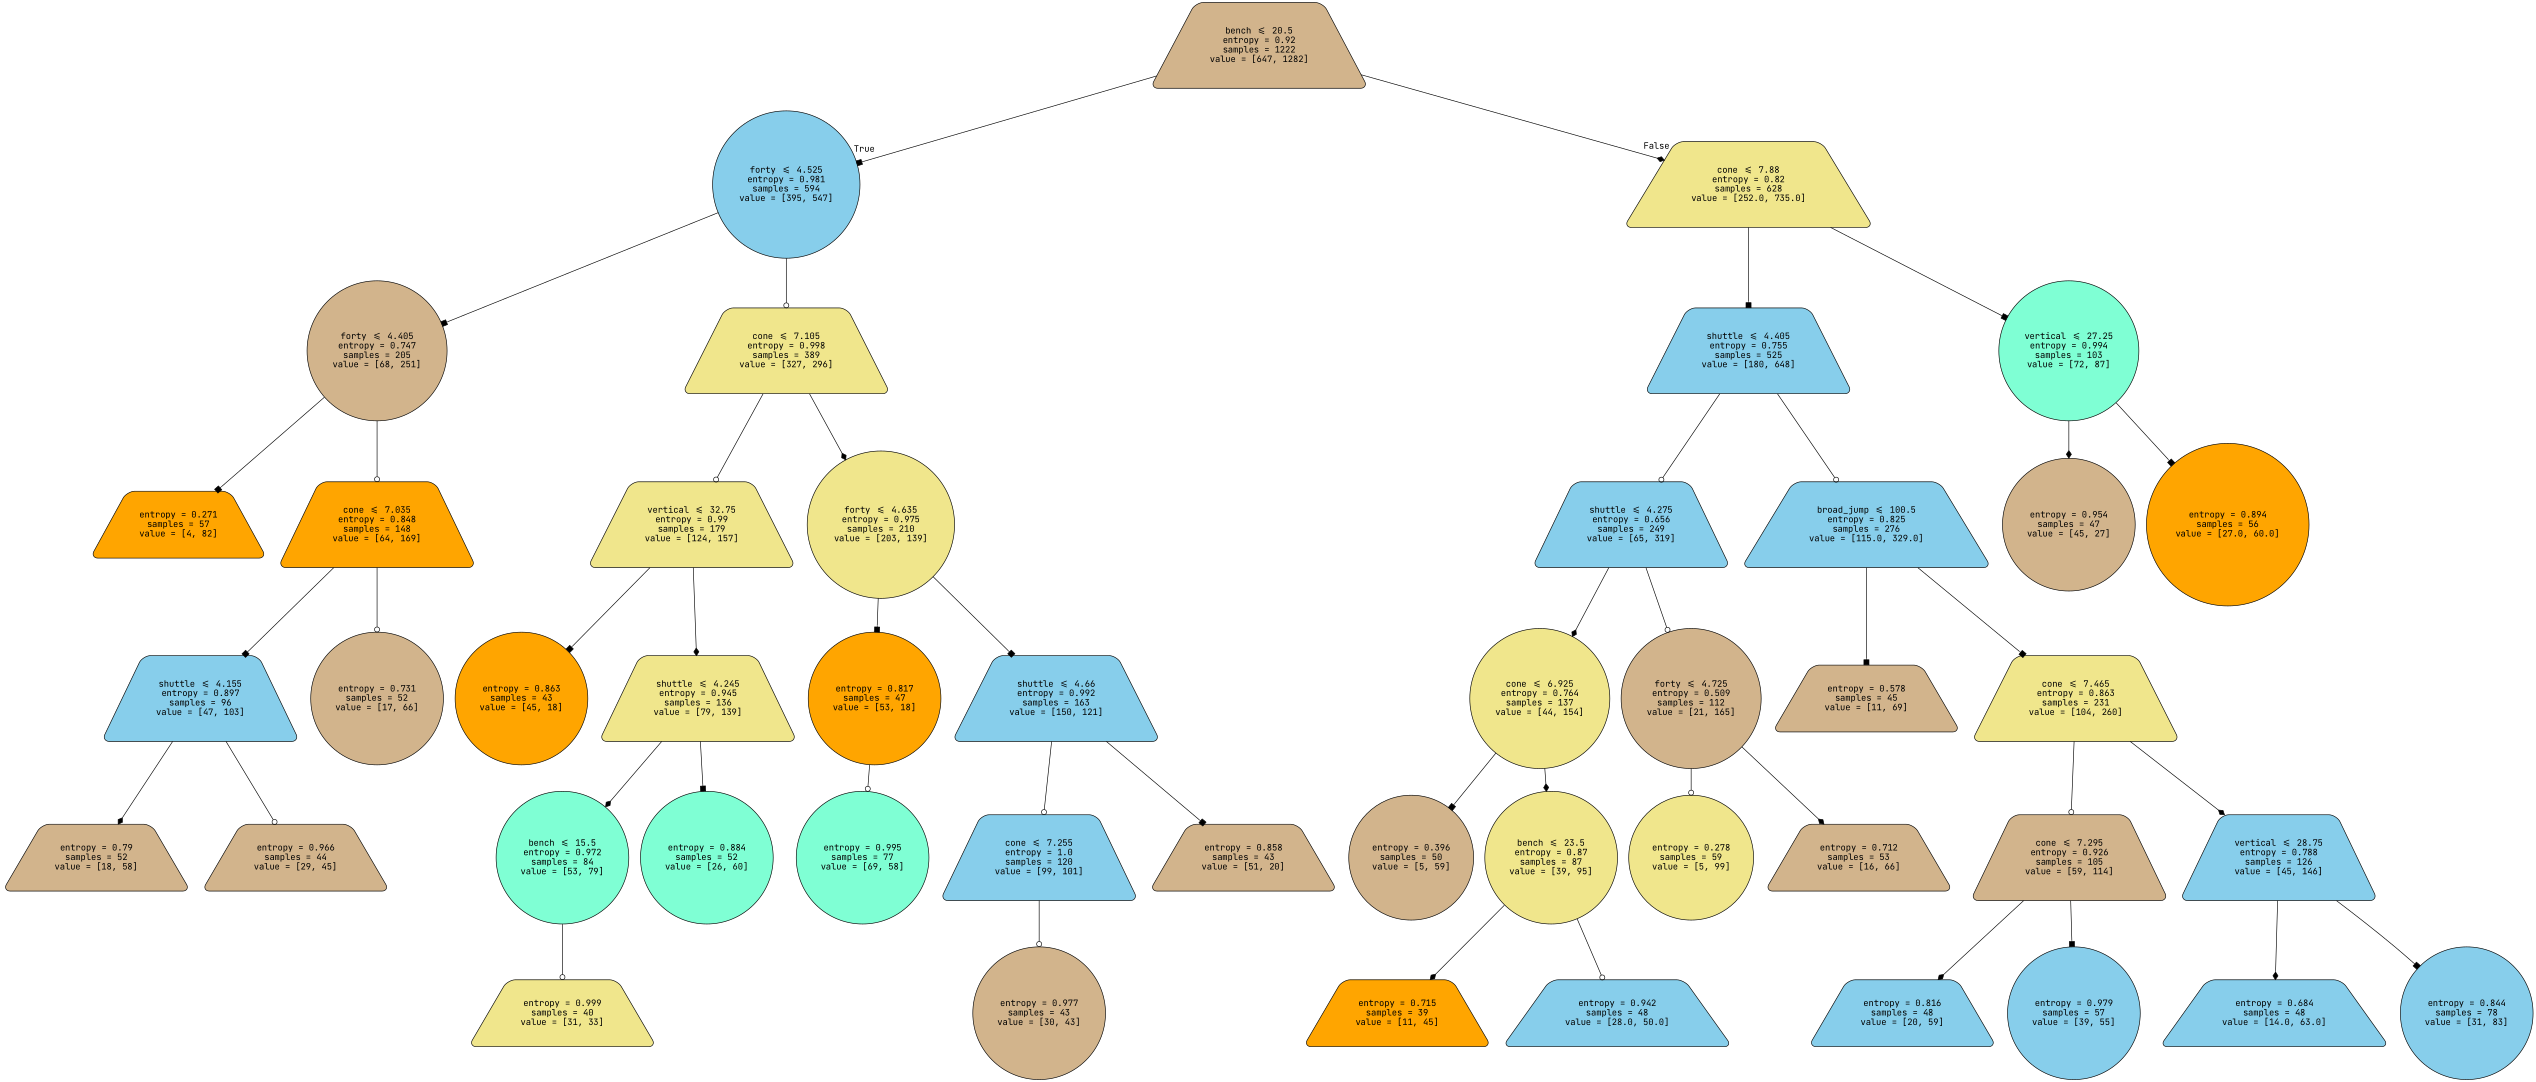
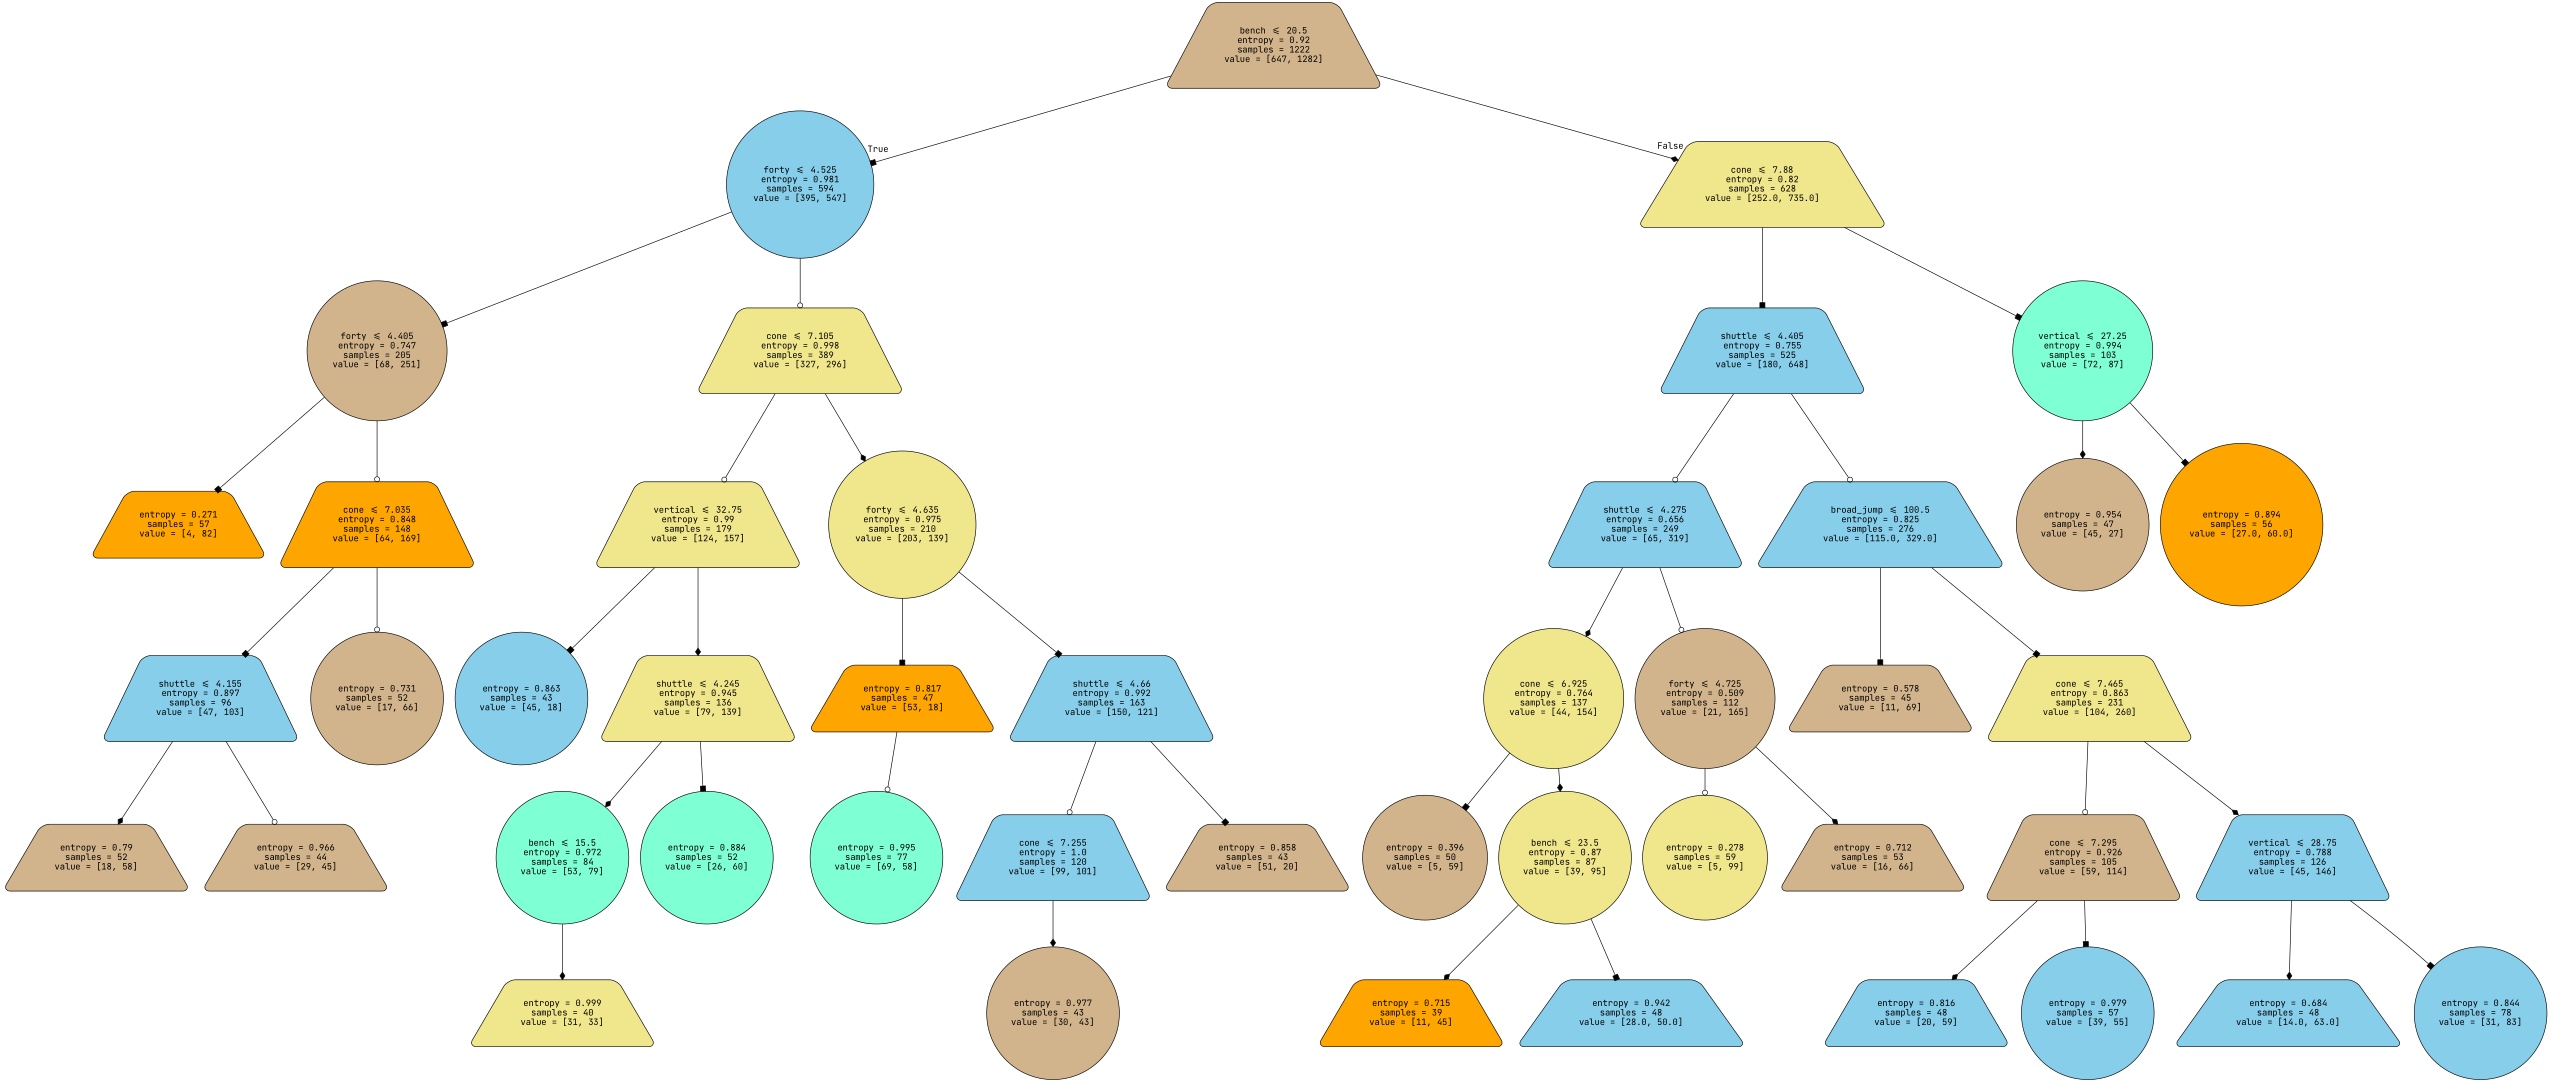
  digraph {
    fontname="JetBrains Mono"
    node [color=black fillcolor=skyblue fontname="JetBrains Mono" shape=trapezium style="filled, rounded"]
    edge [arrowhead=box fontname="JetBrains Mono"]
    n1 [fillcolor=tan label="bench <= 20.5\nentropy = 0.92\nsamples = 1222\nvalue = [647, 1282]"]
    n2 [label="forty <= 4.525\nentropy = 0.981\nsamples = 594\nvalue = [395, 547]" shape=circle]
    n3 [fillcolor=khaki label="cone <= 7.88\nentropy = 0.82\nsamples = 628\nvalue = [252.0, 735.0]"]
    n4 [fillcolor=tan label="forty <= 4.405\nentropy = 0.747\nsamples = 205\nvalue = [68, 251]" shape=circle]
    n5 [fillcolor=khaki label="cone <= 7.105\nentropy = 0.998\nsamples = 389\nvalue = [327, 296]"]
    n6 [label="shuttle <= 4.405\nentropy = 0.755\nsamples = 525\nvalue = [180, 648]"]
    n7 [fillcolor=aquamarine label="vertical <= 27.25\nentropy = 0.994\nsamples = 103\nvalue = [72, 87]" shape=circle]
    n8 [fillcolor=orange label="entropy = 0.271\nsamples = 57\nvalue = [4, 82]"]
    n9 [fillcolor=orange label="cone <= 7.035\nentropy = 0.848\nsamples = 148\nvalue = [64, 169]"]
    n10 [fillcolor=khaki label="vertical <= 32.75\nentropy = 0.99\nsamples = 179\nvalue = [124, 157]"]
    n11 [fillcolor=khaki label="forty <= 4.635\nentropy = 0.975\nsamples = 210\nvalue = [203, 139]" shape=circle]
    n12 [label="shuttle <= 4.155\nentropy = 0.897\nsamples = 96\nvalue = [47, 103]"]
    n13 [fillcolor=tan label="entropy = 0.731\nsamples = 52\nvalue = [17, 66]" shape=circle]
    n14 [fillcolor=tan label="entropy = 0.79\nsamples = 52\nvalue = [18, 58]"]
    n15 [fillcolor=tan label="entropy = 0.966\nsamples = 44\nvalue = [29, 45]"]
-   n16 [fillcolor=orange label="entropy = 0.863\nsamples = 43\nvalue = [45, 18]" shape=circle]
+   n16 [label="entropy = 0.863\nsamples = 43\nvalue = [45, 18]" shape=circle]
    n17 [fillcolor=khaki label="shuttle <= 4.245\nentropy = 0.945\nsamples = 136\nvalue = [79, 139]"]
-   n18 [fillcolor=orange label="entropy = 0.817\nsamples = 47\nvalue = [53, 18]" shape=circle]
+   n18 [fillcolor=orange label="entropy = 0.817\nsamples = 47\nvalue = [53, 18]"]
    n19 [label="shuttle <= 4.66\nentropy = 0.992\nsamples = 163\nvalue = [150, 121]"]
    n20 [fillcolor=aquamarine label="bench <= 15.5\nentropy = 0.972\nsamples = 84\nvalue = [53, 79]" shape=circle]
    n21 [fillcolor=aquamarine label="entropy = 0.884\nsamples = 52\nvalue = [26, 60]" shape=circle]
    n22 [fillcolor=khaki label="entropy = 0.999\nsamples = 40\nvalue = [31, 33]"]
    n23 [fillcolor=aquamarine label="entropy = 0.995\nsamples = 77\nvalue = [69, 58]" shape=circle]
    n24 [label="cone <= 7.255\nentropy = 1.0\nsamples = 120\nvalue = [99, 101]"]
    n25 [fillcolor=tan label="entropy = 0.858\nsamples = 43\nvalue = [51, 20]"]
    n26 [fillcolor=tan label="entropy = 0.977\nsamples = 43\nvalue = [30, 43]" shape=circle]
    n27 [label="shuttle <= 4.275\nentropy = 0.656\nsamples = 249\nvalue = [65, 319]"]
    n28 [label="broad_jump <= 100.5\nentropy = 0.825\nsamples = 276\nvalue = [115.0, 329.0]"]
    n29 [fillcolor=tan label="entropy = 0.954\nsamples = 47\nvalue = [45, 27]" shape=circle]
    n30 [fillcolor=orange label="entropy = 0.894\nsamples = 56\nvalue = [27.0, 60.0]" shape=circle]
    n31 [fillcolor=khaki label="cone <= 6.925\nentropy = 0.764\nsamples = 137\nvalue = [44, 154]" shape=circle]
    n32 [fillcolor=tan label="forty <= 4.725\nentropy = 0.509\nsamples = 112\nvalue = [21, 165]" shape=circle]
    n33 [fillcolor=tan label="entropy = 0.578\nsamples = 45\nvalue = [11, 69]"]
    n34 [fillcolor=khaki label="cone <= 7.465\nentropy = 0.863\nsamples = 231\nvalue = [104, 260]"]
    n35 [fillcolor=tan label="entropy = 0.396\nsamples = 50\nvalue = [5, 59]" shape=circle]
    n36 [fillcolor=khaki label="bench <= 23.5\nentropy = 0.87\nsamples = 87\nvalue = [39, 95]" shape=circle]
    n37 [fillcolor=khaki label="entropy = 0.278\nsamples = 59\nvalue = [5, 99]" shape=circle]
    n38 [fillcolor=tan label="entropy = 0.712\nsamples = 53\nvalue = [16, 66]"]
    n39 [fillcolor=orange label="entropy = 0.715\nsamples = 39\nvalue = [11, 45]"]
    n40 [label="entropy = 0.942\nsamples = 48\nvalue = [28.0, 50.0]"]
    n41 [fillcolor=tan label="cone <= 7.295\nentropy = 0.926\nsamples = 105\nvalue = [59, 114]"]
    n42 [label="vertical <= 28.75\nentropy = 0.788\nsamples = 126\nvalue = [45, 146]"]
    n43 [label="entropy = 0.816\nsamples = 48\nvalue = [20, 59]"]
    n44 [label="entropy = 0.979\nsamples = 57\nvalue = [39, 55]" shape=circle]
    n45 [label="entropy = 0.684\nsamples = 48\nvalue = [14.0, 63.0]"]
    n46 [label="entropy = 0.844\nsamples = 78\nvalue = [31, 83]" shape=circle]
    n1 -> n2 [headlabel=True labelangle=45 labeldistance=2.5]
    n1 -> n3 [arrowhead=diamond headlabel=False labelangle=-45 labeldistance=2.5]
    n2 -> n4
    n2 -> n5 [arrowhead=odot]
    n3 -> n6
    n3 -> n7
    n4 -> n8
    n4 -> n9 [arrowhead=odot]
    n5 -> n10 [arrowhead=odot]
    n5 -> n11 [arrowhead=diamond]
    n6 -> n27 [arrowhead=odot]
    n6 -> n28 [arrowhead=odot]
    n7 -> n29 [arrowhead=diamond]
    n7 -> n30
    n9 -> n12
    n9 -> n13 [arrowhead=odot]
    n10 -> n16
    n10 -> n17 [arrowhead=diamond]
    n11 -> n18
    n11 -> n19
    n12 -> n14 [arrowhead=diamond]
    n12 -> n15 [arrowhead=odot]
    n17 -> n20 [arrowhead=diamond]
    n17 -> n21
    n18 -> n23 [arrowhead=odot]
    n19 -> n24 [arrowhead=odot]
    n19 -> n25
-   n20 -> n22 [arrowhead=odot]
-   n24 -> n26 [arrowhead=odot]
+   n20 -> n22 [arrowhead=diamond]
+   n24 -> n26 [arrowhead=diamond]
    n27 -> n31 [arrowhead=diamond]
    n27 -> n32 [arrowhead=odot]
    n28 -> n33
    n28 -> n34
    n31 -> n35
    n31 -> n36 [arrowhead=diamond]
    n32 -> n37 [arrowhead=odot]
    n32 -> n38 [arrowhead=diamond]
    n34 -> n41 [arrowhead=odot]
    n34 -> n42 [arrowhead=diamond]
    n36 -> n39 [arrowhead=diamond]
-   n36 -> n40 [arrowhead=odot]
+   n36 -> n40
    n41 -> n43 [arrowhead=diamond]
    n41 -> n44
    n42 -> n45 [arrowhead=diamond]
    n42 -> n46
  }
